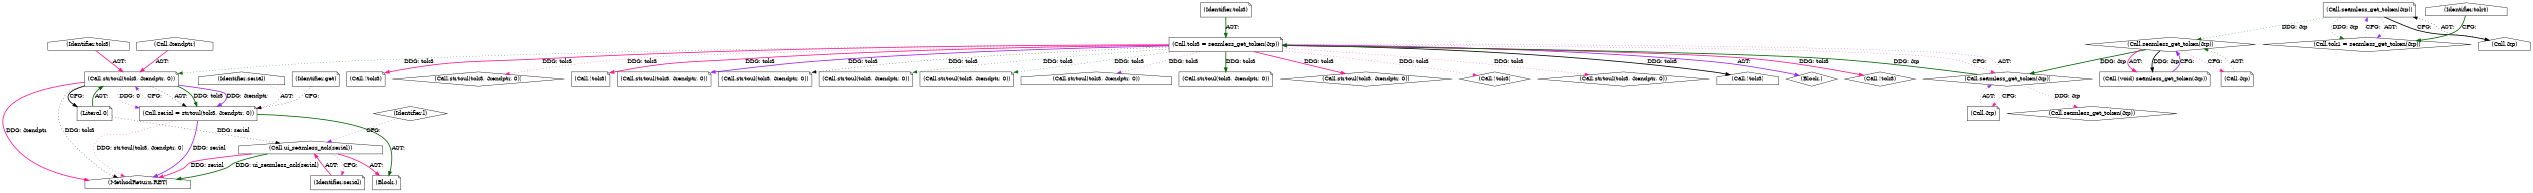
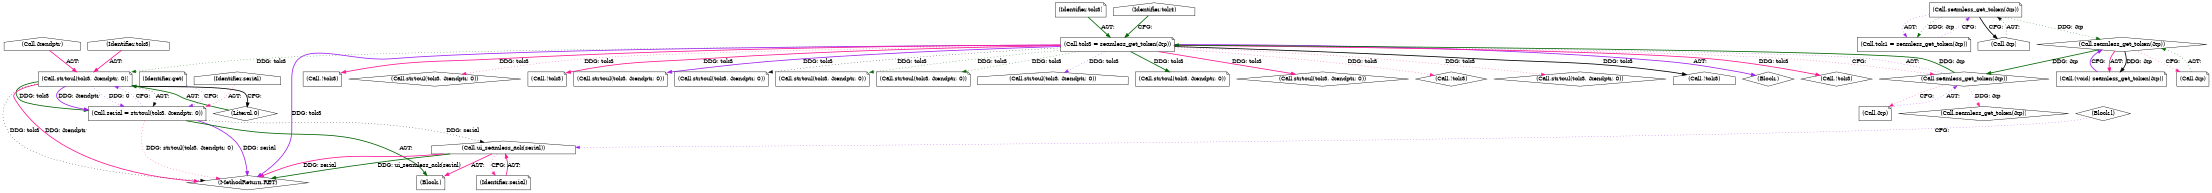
  digraph {
    node [shape=note]
    edge [color=deeppink style=dotted]
    n1 [label="(Call,strtoul(tok3, &endptr, 0))"]
    n2 [label="(Call,serial = strtoul(tok3, &endptr, 0))"]
-   n3 [label="(Literal,0)"]
-   n4 [label="(MethodReturn,RET)" shape=house]
+   n3 [label="(Literal,0)" shape=diamond]
+   n4 [label="(MethodReturn,RET)" shape=diamond]
    n5 [label="(Call,ui_seamless_ack(serial))" shape=house]
    n6 [label="(Block,)"]
    n7 [label="(Call,tok3 = seamless_get_token(&p))"]
    n8 [label="(Call,seamless_get_token(&p))" shape=diamond]
    n9 [label="(Call,!tok3)"]
    n10 [label="(Call,strtoul(tok3, &endptr, 0))" shape=diamond]
    n11 [label="(Call,!tok3)"]
    n12 [label="(Call,strtoul(tok3, &endptr, 0))"]
    n13 [label="(Call,strtoul(tok3, &endptr, 0))"]
    n14 [label="(Call,strtoul(tok3, &endptr, 0))"]
    n15 [label="(Call,strtoul(tok3, &endptr, 0))"]
    n16 [label="(Call,strtoul(tok3, &endptr, 0))" shape=house]
    n17 [label="(Call,strtoul(tok3, &endptr, 0))"]
    n18 [label="(Call,strtoul(tok3, &endptr, 0))" shape=diamond]
    n19 [label="(Call,!tok3)" shape=diamond]
    n20 [label="(Call,strtoul(tok3, &endptr, 0))" shape=diamond]
    n21 [label="(Call,!tok3)" shape=house]
    n22 [label="(Block,)" shape=diamond]
    n23 [label="(Call,!tok3)" shape=diamond]
    n24 [label="(Call,seamless_get_token(&p))" shape=diamond]
    n25 [label="(Call,&p)"]
    n26 [label="(Call,seamless_get_token(&p))" shape=diamond]
    n27 [label="(Call,&p)"]
    n28 [label="(Call,(void) seamless_get_token(&p))"]
    n29 [label="(Call,seamless_get_token(&p))"]
-   n30 [label="(Call,tok1 = seamless_get_token(&p))" shape=diamond]
+   n30 [label="(Call,tok1 = seamless_get_token(&p))"]
    n31 [label="(Call,&p)" shape=house]
    n32 [label="(Identifier,serial)"]
    n33 [label="(Identifier,serial)" shape=house]
    n34 [label="(Identifier,tok3)"]
    n35 [label="(Identifier,get)"]
    n36 [label="(Identifier,tok3)" shape=house]
-   n37 [label="(Identifier,l)" shape=diamond]
+   n37 [label="(Block,l)" shape=diamond]
    n38 [label="(Call,&endptr)" shape=house]
    n39 [label="(Identifier,tok4)" shape=house]
    n1 -> n2 [color=black label="AST: "]
    n1 -> n2 [color=darkgreen label="DDG: tok3" style=bold]
    n1 -> n2 [color=purple label="DDG: &endptr" style=bold]
    n1 -> n2 [color=purple label="DDG: 0"]
    n1 -> n3 [color=black label="CFG: " style=bold]
    n1 -> n4 [label="DDG: &endptr" style=bold]
    n1 -> n4 [color=black label="DDG: tok3"]
    n2 -> n1 [color=purple label="CFG: "]
    n2 -> n4 [color=purple label="DDG: serial" style=bold]
    n2 -> n4 [label="DDG: strtoul(tok3, &endptr, 0)"]
-   n3 -> n5 [color=black label="DDG: serial"]
+   n2 -> n5 [color=black label="DDG: serial"]
    n2 -> n6 [color=darkgreen label="AST: " style=bold]
    n3 -> n1 [color=darkgreen label="AST: " style=bold]
    n5 -> n4 [color=darkgreen label="DDG: ui_seamless_ack(serial)" style=bold]
    n5 -> n4 [label="DDG: serial" style=bold]
    n5 -> n6 [label="AST: " style=bold]
    n5 -> n32 [label="CFG: "]
    n7 -> n1 [color=darkgreen label="DDG: tok3"]
+   n7 -> n4 [color=purple label="DDG: tok3" style=bold]
    n7 -> n8 [label="CFG: "]
    n7 -> n9 [label="DDG: tok3" style=bold]
    n7 -> n10 [label="DDG: tok3"]
    n7 -> n11 [label="DDG: tok3" style=bold]
    n7 -> n12 [color=purple label="DDG: tok3" style=bold]
    n7 -> n13 [color=black label="DDG: tok3"]
    n7 -> n14 [color=darkgreen label="DDG: tok3"]
    n7 -> n15 [color=darkgreen label="DDG: tok3"]
    n7 -> n16 [color=purple label="DDG: tok3"]
    n7 -> n17 [color=darkgreen label="DDG: tok3" style=bold]
    n7 -> n18 [label="DDG: tok3" style=bold]
    n7 -> n19 [label="DDG: tok3"]
    n7 -> n20 [label="DDG: tok3"]
    n7 -> n21 [color=black label="DDG: tok3" style=bold]
    n7 -> n22 [color=purple label="AST: " style=bold]
    n7 -> n23 [label="DDG: tok3" style=bold]
    n8 -> n7 [color=purple label="AST: "]
    n8 -> n7 [color=darkgreen label="DDG: &p" style=bold]
    n8 -> n24 [label="DDG: &p"]
    n8 -> n25 [label="CFG: "]
    n25 -> n8 [color=purple label="AST: "]
    n26 -> n8 [color=darkgreen label="DDG: &p" style=bold]
    n26 -> n27 [label="CFG: "]
    n26 -> n28 [label="AST: " style=bold]
    n26 -> n28 [color=black label="DDG: &p" style=bold]
    n27 -> n26 [color=darkgreen label="AST: "]
    n28 -> n26 [color=purple label="CFG: " style=bold]
    n29 -> n26 [color=darkgreen label="DDG: &p"]
    n29 -> n30 [color=purple label="AST: "]
    n29 -> n30 [color=darkgreen label="DDG: &p"]
    n29 -> n31 [color=black label="CFG: " style=bold]
    n30 -> n29 [color=purple label="CFG: "]
    n31 -> n29 [color=black label="AST: "]
    n32 -> n5 [label="AST: " style=bold]
    n33 -> n2 [label="AST: "]
    n34 -> n7 [color=darkgreen label="AST: " style=bold]
-   n35 -> n2 [color=black label="CFG: "]
+   n35 -> n2 [color=purple label="CFG: "]
    n36 -> n1 [label="AST: " style=bold]
    n37 -> n5 [color=purple label="CFG: "]
    n38 -> n1 [label="AST: " style=bold]
-   n39 -> n30 [color=darkgreen label="CFG: " style=bold]
+   n39 -> n7 [color=darkgreen label="CFG: " style=bold]
  }
